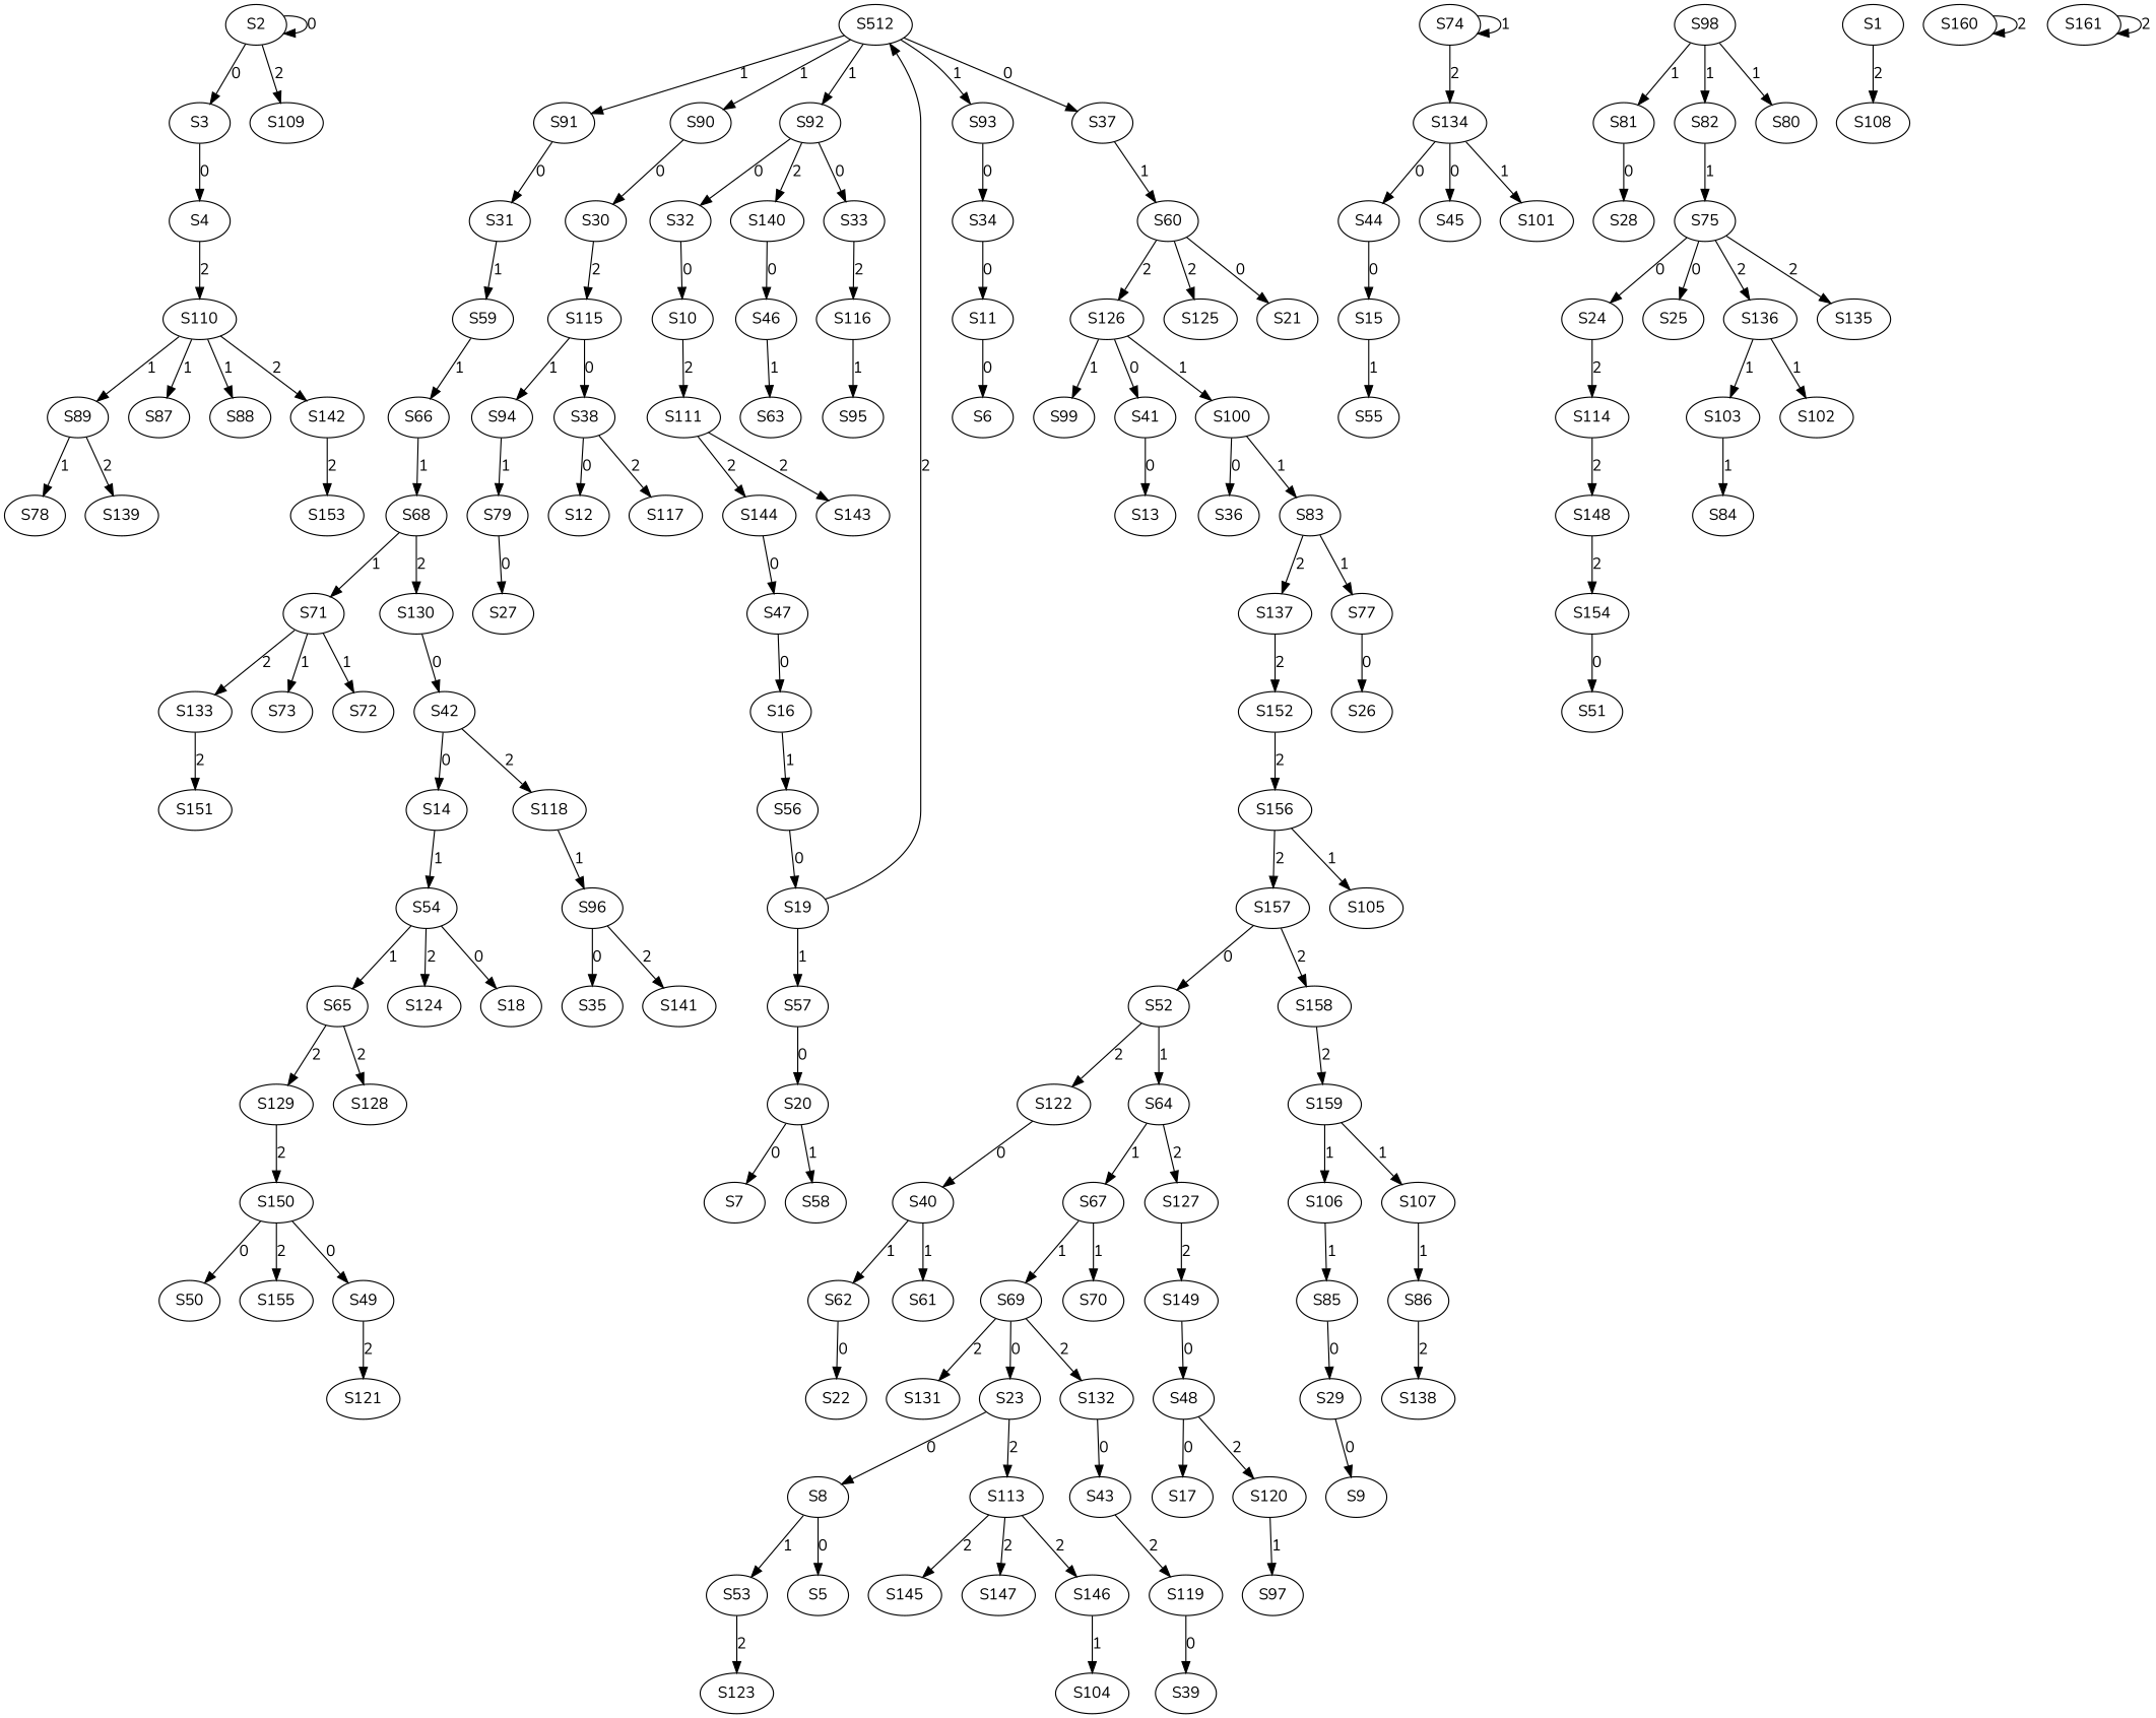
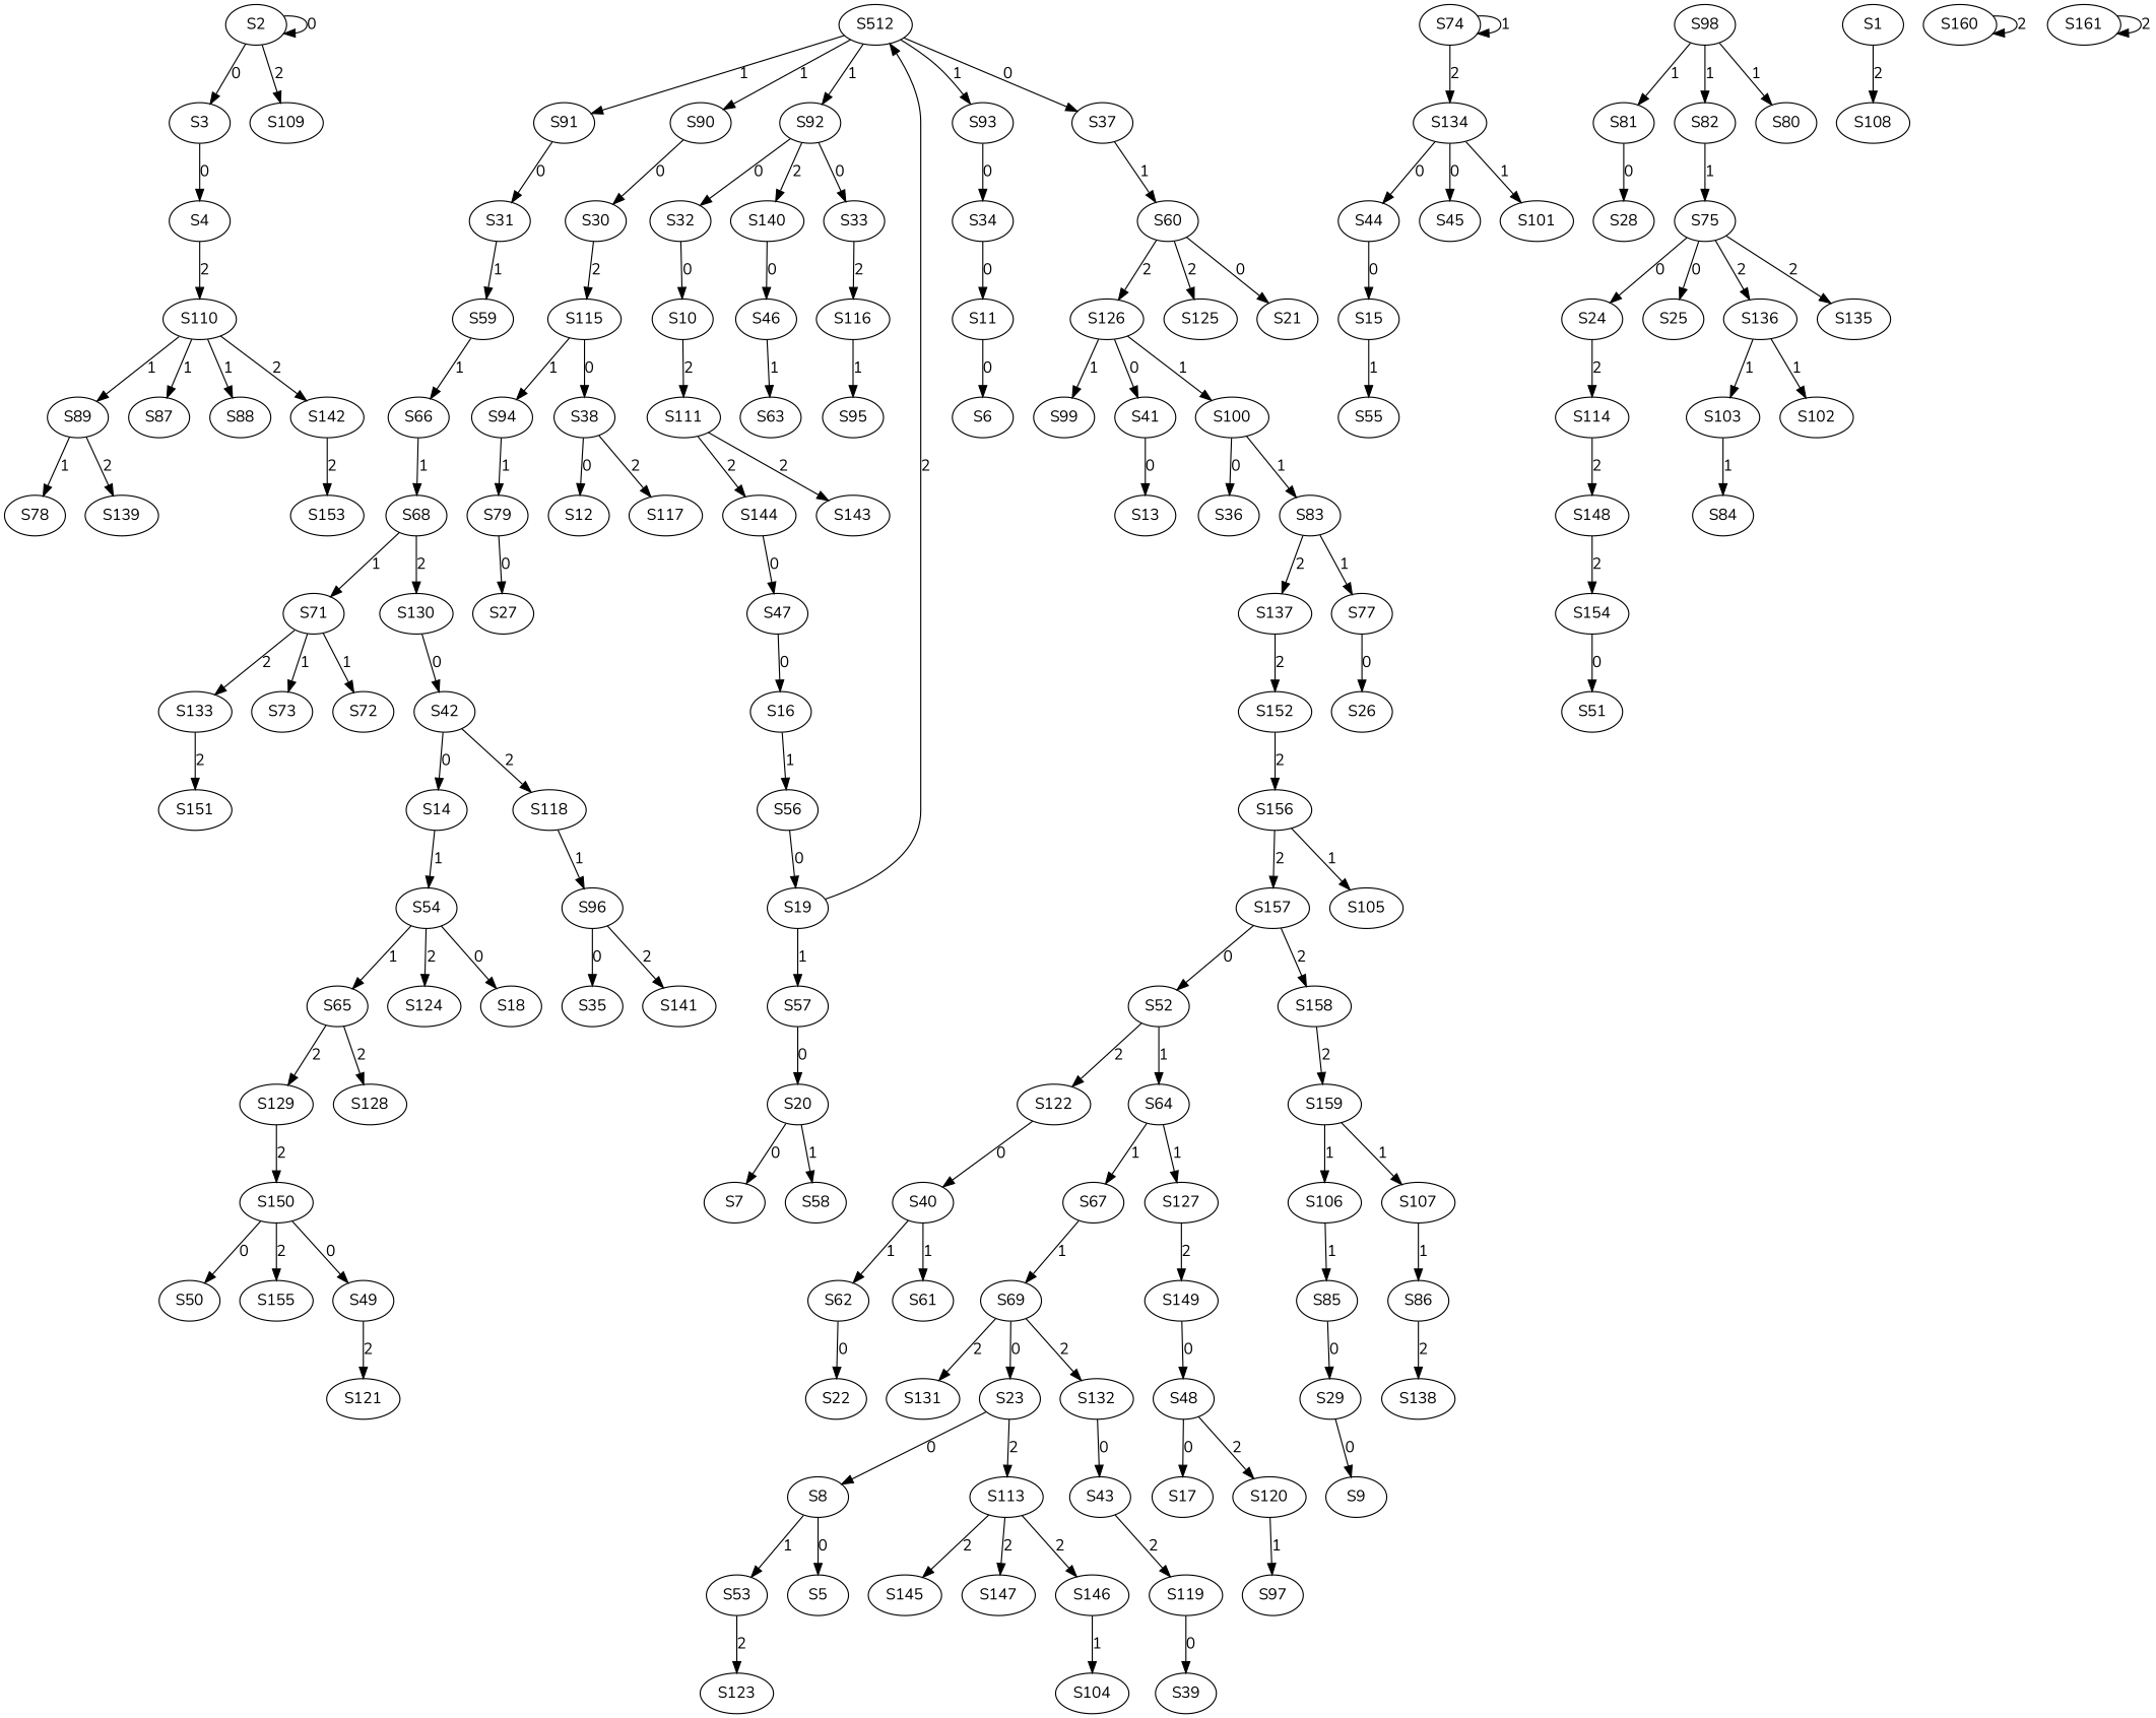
  strict digraph {
    fontname=Nunito
    node [fontname=Nunito]
    edge [fontname=Nunito]
    S2
    S3
    S109
    S4
    S110
    S89
    S87
    S88
    S142
    S8
    S5
    S53
    S123
    S11
    S6
    S20
    S7
    S58
    S23
    S113
    S146
    S145
    S147
    S29
    S9
    S32
    S10
    S111
    S144
    S143
    S34
    S38
    S12
    S117
    S41
    S13
    S42
    S14
    S118
    S54
    S96
    S18
    S65
    S124
    S44
    S15
    S55
    S47
    S16
    S56
    S19
    S48
    S17
    S120
    S97
    S128
    S129
    S57
    n59 [label=S512]
    S90
    S91
    S92
    S93
    S37
    S60
    S21
    S126
    S125
    S100
    S99
    S62
    S22
    S69
    S132
    S131
    S43
    S75
    S24
    S25
    S136
    S135
    S114
    S103
    S102
    S148
    S77
    S26
    S79
    S27
    S81
    S28
    S85
    S30
    S115
    S94
    S31
    S59
    S66
    S33
    S140
    S116
    S46
    S95
    S35
    S141
    S36
    S83
    S137
    S119
    S39
    S122
    S40
    S61
    S130
    S134
    S45
    S101
    S63
    S149
    S150
    S49
    S50
    S155
    S121
    S154
    S51
    S157
    S52
    S158
    S64
    S159
    S67
    S127
    S68
-   S70
    S71
    S72
    S73
    S133
    S151
    S74
    S82
    S152
    S78
    S139
    S98
    S80
    S84
    S106
    S107
    S86
    S138
    S153
    S104
    S156
    S105
    S1
    S108
    S160
    S161
    S2 -> S2 [label=0]
    S2 -> S3 [label=0]
    S2 -> S109 [label=2]
    S3 -> S4 [label=0]
    S4 -> S110 [label=2]
    S110 -> S89 [label=1]
    S110 -> S87 [label=1]
    S110 -> S88 [label=1]
    S110 -> S142 [label=2]
    S89 -> S78 [label=1]
    S89 -> S139 [label=2]
    S142 -> S153 [label=2]
    S8 -> S5 [label=0]
    S8 -> S53 [label=1]
    S53 -> S123 [label=2]
    S11 -> S6 [label=0]
    S20 -> S7 [label=0]
    S20 -> S58 [label=1]
    S23 -> S8 [label=0]
    S23 -> S113 [label=2]
    S113 -> S146 [label=2]
    S113 -> S145 [label=2]
    S113 -> S147 [label=2]
    S146 -> S104 [label=1]
    S29 -> S9 [label=0]
    S32 -> S10 [label=0]
    S10 -> S111 [label=2]
    S111 -> S144 [label=2]
    S111 -> S143 [label=2]
    S144 -> S47 [label=0]
    S34 -> S11 [label=0]
    S38 -> S12 [label=0]
    S38 -> S117 [label=2]
    S41 -> S13 [label=0]
    S42 -> S14 [label=0]
    S42 -> S118 [label=2]
    S14 -> S54 [label=1]
    S118 -> S96 [label=1]
    S54 -> S18 [label=0]
    S54 -> S65 [label=1]
    S54 -> S124 [label=2]
    S96 -> S35 [label=0]
    S96 -> S141 [label=2]
    S65 -> S128 [label=2]
    S65 -> S129 [label=2]
    S44 -> S15 [label=0]
    S15 -> S55 [label=1]
    S47 -> S16 [label=0]
    S16 -> S56 [label=1]
    S56 -> S19 [label=0]
    S19 -> S57 [label=1]
    S19 -> n59 [label=2]
    S48 -> S17 [label=0]
    S48 -> S120 [label=2]
    S120 -> S97 [label=1]
    S129 -> S150 [label=2]
    S57 -> S20 [label=0]
    n59 -> S90 [label=1]
    n59 -> S91 [label=1]
    n59 -> S92 [label=1]
    n59 -> S93 [label=1]
    n59 -> S37 [label=0]
    S90 -> S30 [label=0]
    S91 -> S31 [label=0]
    S92 -> S32 [label=0]
    S92 -> S33 [label=0]
    S92 -> S140 [label=2]
    S93 -> S34 [label=0]
    S37 -> S60 [label=1]
    S60 -> S21 [label=0]
    S60 -> S126 [label=2]
    S60 -> S125 [label=2]
    S126 -> S41 [label=0]
    S126 -> S100 [label=1]
    S126 -> S99 [label=1]
    S100 -> S36 [label=0]
    S100 -> S83 [label=1]
    S62 -> S22 [label=0]
    S69 -> S23 [label=0]
    S69 -> S132 [label=2]
    S69 -> S131 [label=2]
    S132 -> S43 [label=0]
    S43 -> S119 [label=2]
    S75 -> S24 [label=0]
    S75 -> S25 [label=0]
    S75 -> S136 [label=2]
    S75 -> S135 [label=2]
    S24 -> S114 [label=2]
    S136 -> S103 [label=1]
    S136 -> S102 [label=1]
    S114 -> S148 [label=2]
    S103 -> S84 [label=1]
    S148 -> S154 [label=2]
    S77 -> S26 [label=0]
    S79 -> S27 [label=0]
    S81 -> S28 [label=0]
    S85 -> S29 [label=0]
    S30 -> S115 [label=2]
    S115 -> S38 [label=0]
    S115 -> S94 [label=1]
    S94 -> S79 [label=1]
    S31 -> S59 [label=1]
    S59 -> S66 [label=1]
    S66 -> S68 [label=1]
    S33 -> S116 [label=2]
    S140 -> S46 [label=0]
    S116 -> S95 [label=1]
    S46 -> S63 [label=1]
    S83 -> S77 [label=1]
    S83 -> S137 [label=2]
    S137 -> S152 [label=2]
    S119 -> S39 [label=0]
    S122 -> S40 [label=0]
    S40 -> S62 [label=1]
    S40 -> S61 [label=1]
    S130 -> S42 [label=0]
    S134 -> S44 [label=0]
    S134 -> S45 [label=0]
    S134 -> S101 [label=1]
    S149 -> S48 [label=0]
    S150 -> S49 [label=0]
    S150 -> S50 [label=0]
    S150 -> S155 [label=2]
    S49 -> S121 [label=2]
    S154 -> S51 [label=0]
    S157 -> S52 [label=0]
    S157 -> S158 [label=2]
    S52 -> S122 [label=2]
    S52 -> S64 [label=1]
    S158 -> S159 [label=2]
    S64 -> S67 [label=1]
-   S64 -> S127 [label=2]
+   S64 -> S127 [label=1]
    S159 -> S106 [label=1]
    S159 -> S107 [label=1]
    S67 -> S69 [label=1]
-   S67 -> S70 [label=1]
    S127 -> S149 [label=2]
    S68 -> S130 [label=2]
    S68 -> S71 [label=1]
    S71 -> S72 [label=1]
    S71 -> S73 [label=1]
    S71 -> S133 [label=2]
    S133 -> S151 [label=2]
    S74 -> S134 [label=2]
    S74 -> S74 [label=1]
    S82 -> S75 [label=1]
    S152 -> S156 [label=2]
    S98 -> S81 [label=1]
    S98 -> S82 [label=1]
    S98 -> S80 [label=1]
    S106 -> S85 [label=1]
    S107 -> S86 [label=1]
    S86 -> S138 [label=2]
    S156 -> S157 [label=2]
    S156 -> S105 [label=1]
    S1 -> S108 [label=2]
    S160 -> S160 [label=2]
    S161 -> S161 [label=2]
  }
